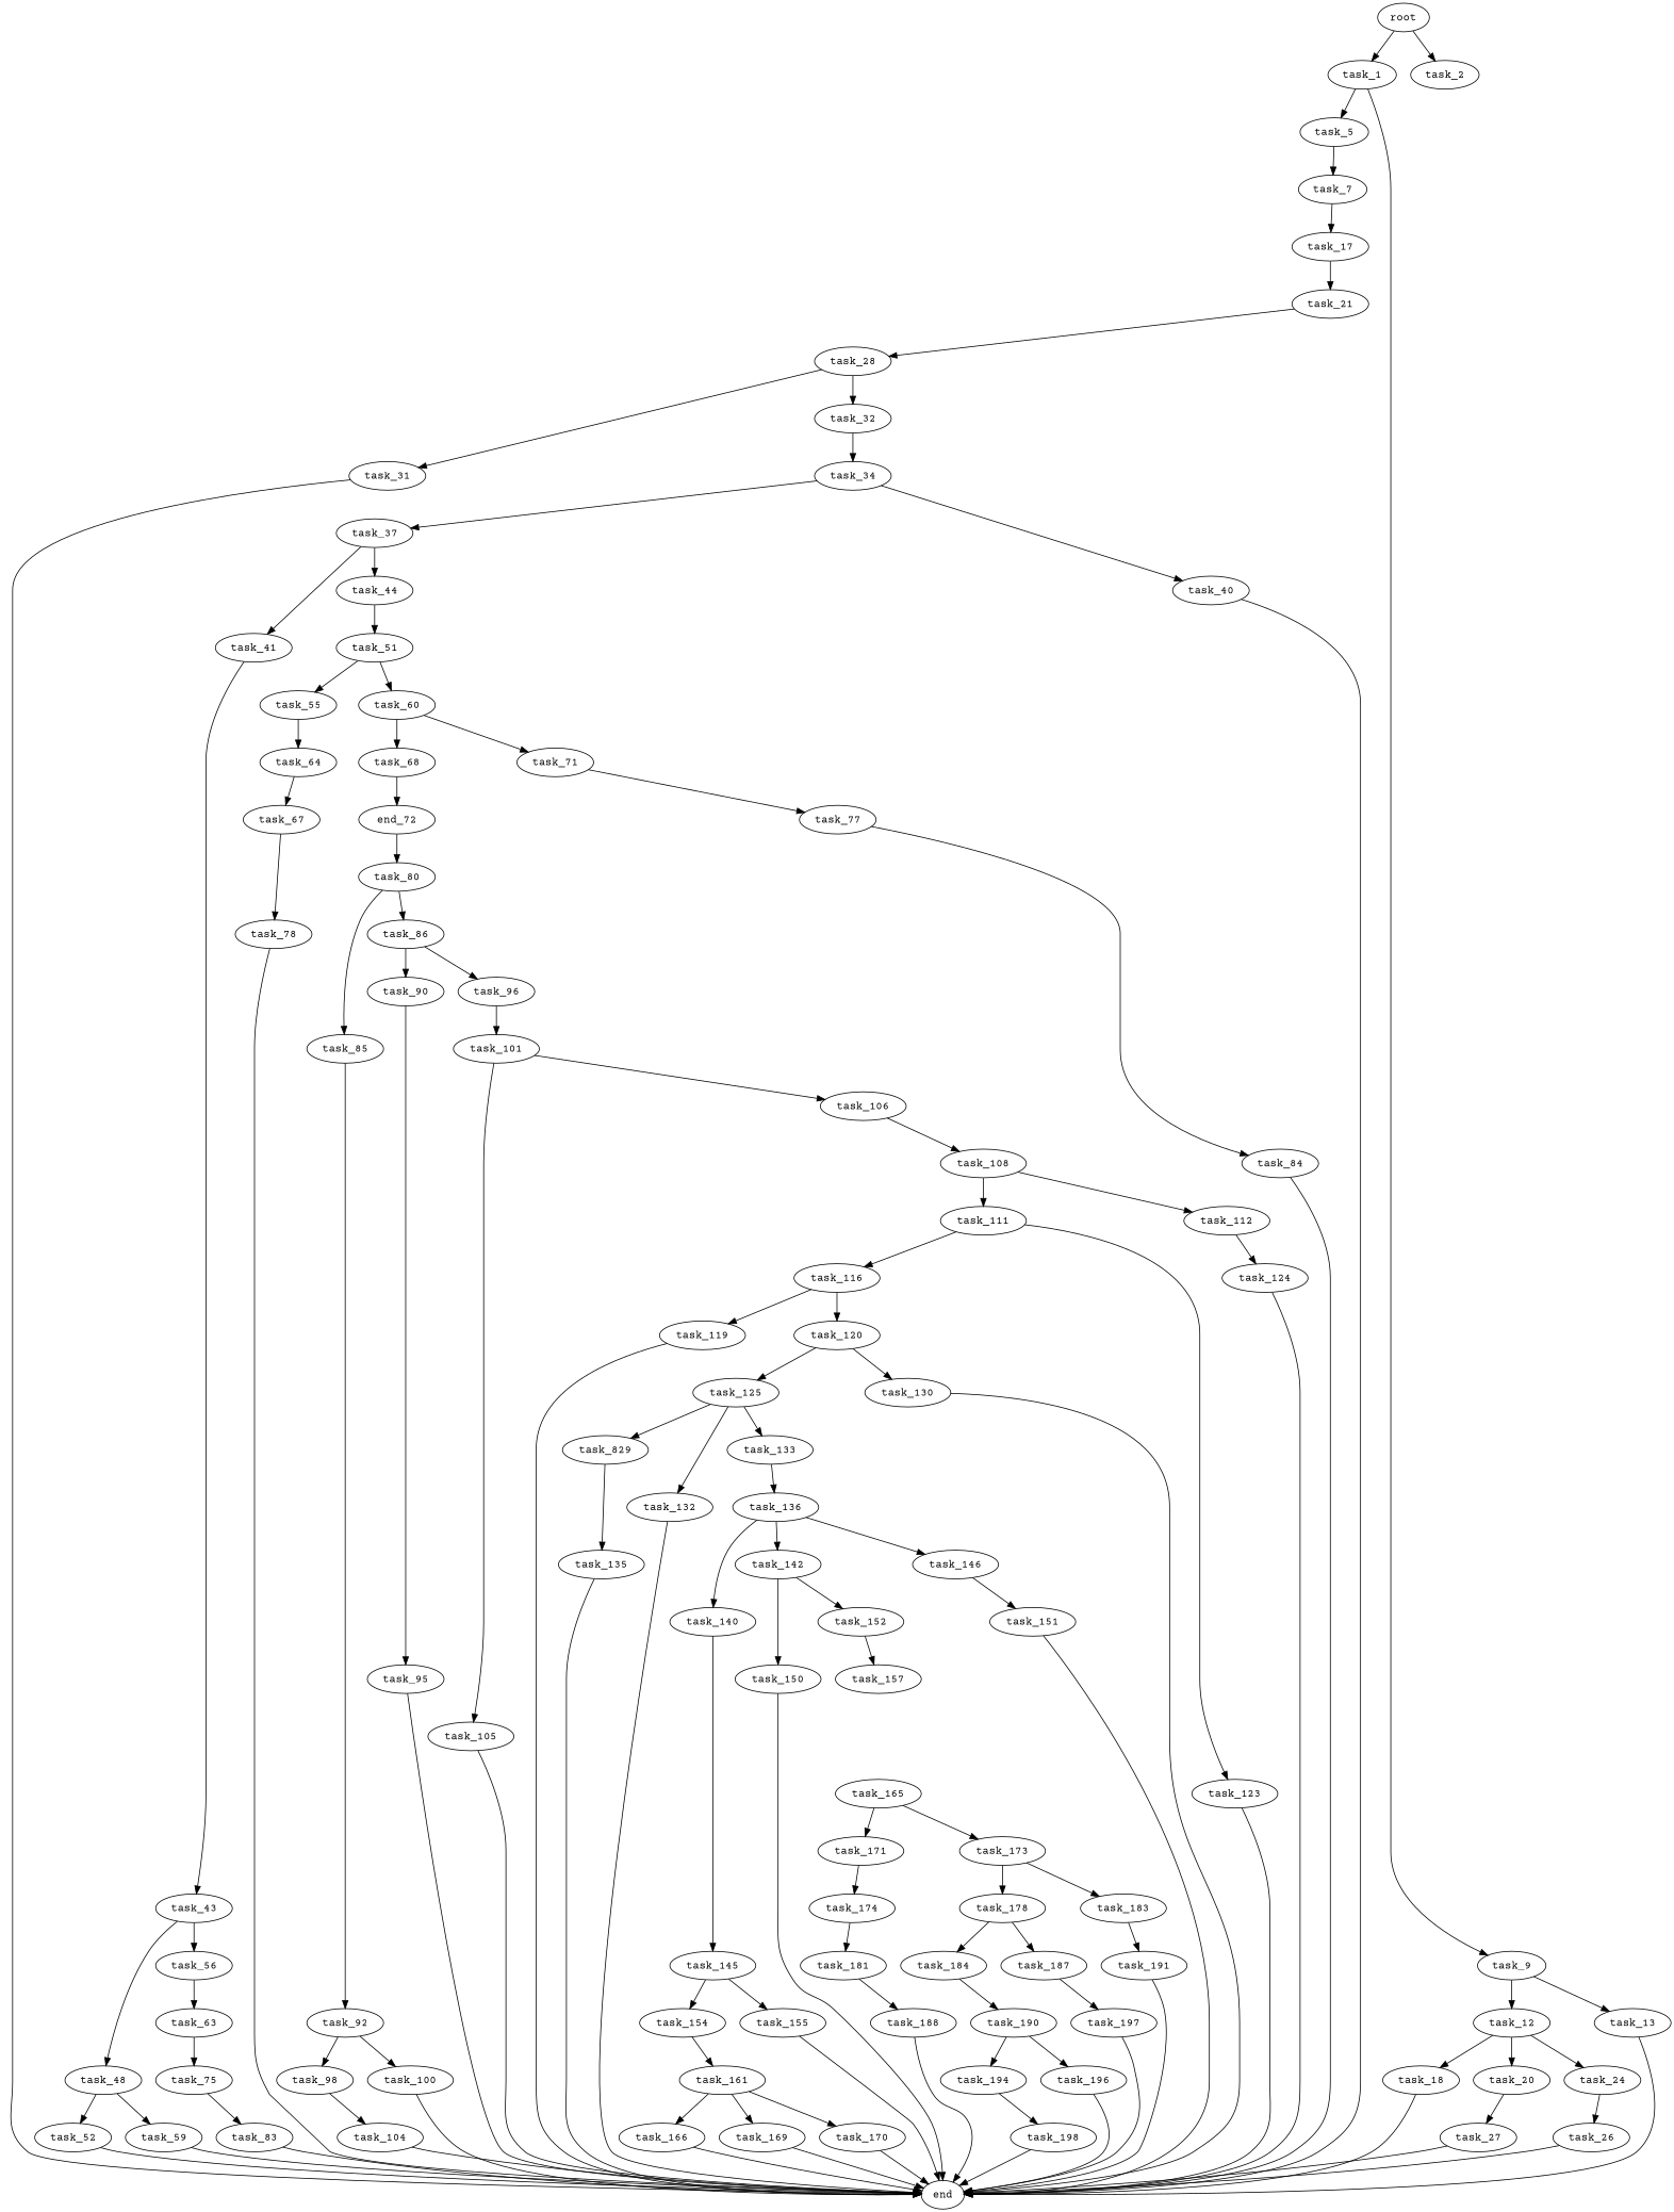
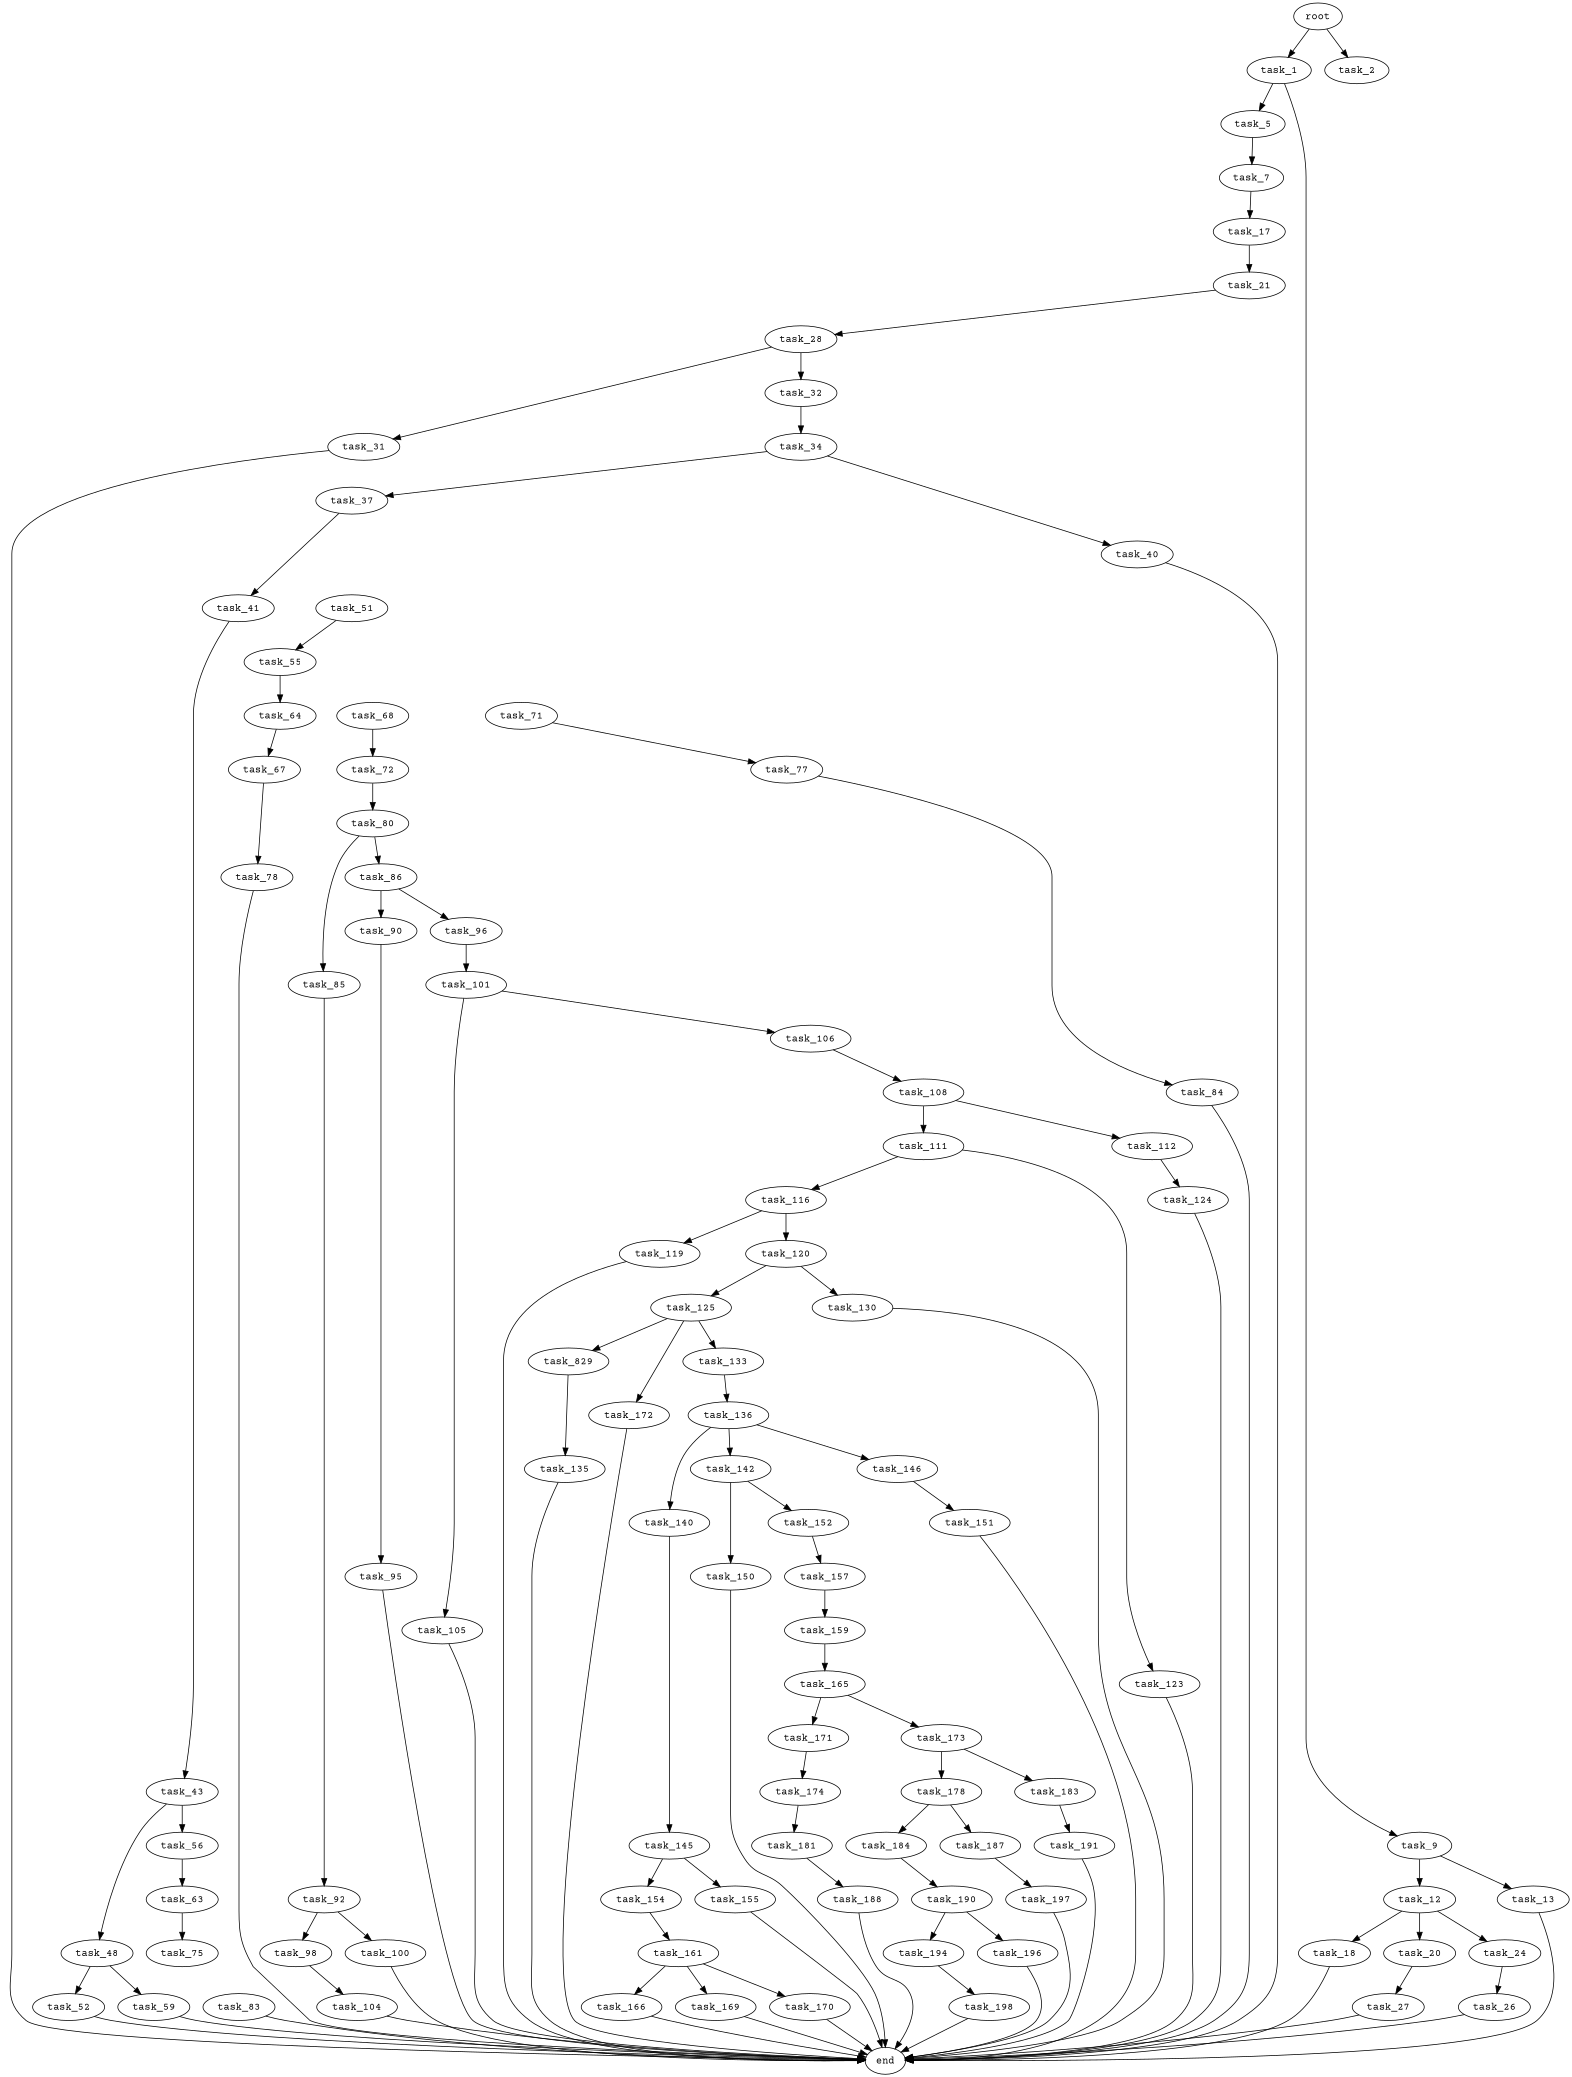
  digraph {
    fontname="Courier Prime"
    node [fontname="Courier Prime"]
    edge [fontname="Courier Prime"]
    root
    task_1
    task_2
    task_5
    task_9
    task_7
    task_12
    task_13
    task_17
    task_21
    task_18
    task_20
    task_24
    end
    task_27
    task_26
    task_28
    task_31
    task_32
    task_34
    task_37
    task_40
    task_41
-   task_44
    task_43
    task_51
    task_48
    task_56
    task_52
    task_59
    task_63
    task_55
-   task_60
    task_64
    task_68
    task_71
    task_67
    task_75
-   task_72 [label=end_72]
+   task_72
    task_77
    task_83
    task_78
    task_80
    task_84
    task_85
    task_86
    task_92
    task_90
    task_96
    task_98
    task_100
    task_95
    task_101
    task_104
    task_105
    task_106
    task_108
    task_111
    task_112
    task_116
    task_123
    task_124
    task_119
    task_120
    task_125
    task_130
    n67 [label=task_829]
-   task_132
+   task_132 [label=task_172]
    task_133
    task_135
    task_136
    task_140
    task_142
    task_146
    task_145
    task_150
    task_152
    task_151
    task_154
    task_155
    task_157
    task_161
+   task_159
    task_166
    task_169
    task_170
    task_165
    task_171
    task_173
    task_174
    task_178
    task_183
    task_181
    task_184
    task_187
    task_191
    task_188
    task_190
    task_197
    task_194
    task_196
    task_198
    root -> task_1
    root -> task_2
    task_1 -> task_5
    task_1 -> task_9
    task_5 -> task_7
    task_9 -> task_12
    task_9 -> task_13
    task_7 -> task_17
    task_12 -> task_18
    task_12 -> task_20
    task_12 -> task_24
    task_13 -> end
    task_17 -> task_21
    task_21 -> task_28
    task_18 -> end
    task_20 -> task_27
    task_24 -> task_26
    task_27 -> end
    task_26 -> end
    task_28 -> task_31
    task_28 -> task_32
    task_31 -> end
    task_32 -> task_34
    task_34 -> task_37
    task_34 -> task_40
    task_37 -> task_41
-   task_37 -> task_44
    task_40 -> end
    task_41 -> task_43
-   task_44 -> task_51
    task_43 -> task_48
    task_43 -> task_56
    task_51 -> task_55
-   task_51 -> task_60
    task_48 -> task_52
    task_48 -> task_59
    task_56 -> task_63
    task_52 -> end
    task_59 -> end
    task_63 -> task_75
    task_55 -> task_64
-   task_60 -> task_68
-   task_60 -> task_71
    task_64 -> task_67
    task_68 -> task_72
    task_71 -> task_77
    task_67 -> task_78
-   task_75 -> task_83
    task_72 -> task_80
    task_77 -> task_84
    task_83 -> end
    task_78 -> end
    task_80 -> task_85
    task_80 -> task_86
    task_84 -> end
    task_85 -> task_92
    task_86 -> task_90
    task_86 -> task_96
    task_92 -> task_98
    task_92 -> task_100
    task_90 -> task_95
    task_96 -> task_101
    task_98 -> task_104
    task_100 -> end
    task_95 -> end
    task_101 -> task_105
    task_101 -> task_106
    task_104 -> end
    task_105 -> end
    task_106 -> task_108
    task_108 -> task_111
    task_108 -> task_112
    task_111 -> task_116
    task_111 -> task_123
    task_112 -> task_124
    task_116 -> task_119
    task_116 -> task_120
    task_123 -> end
    task_124 -> end
    task_119 -> end
    task_120 -> task_125
    task_120 -> task_130
    task_125 -> n67
    task_125 -> task_132
    task_125 -> task_133
    task_130 -> end
    n67 -> task_135
    task_132 -> end
    task_133 -> task_136
    task_135 -> end
    task_136 -> task_140
    task_136 -> task_142
    task_136 -> task_146
    task_140 -> task_145
    task_142 -> task_150
    task_142 -> task_152
    task_146 -> task_151
    task_145 -> task_154
    task_145 -> task_155
    task_150 -> end
    task_152 -> task_157
    task_151 -> end
    task_154 -> task_161
    task_155 -> end
+   task_157 -> task_159
    task_161 -> task_166
    task_161 -> task_169
    task_161 -> task_170
+   task_159 -> task_165
    task_166 -> end
    task_169 -> end
    task_170 -> end
    task_165 -> task_171
    task_165 -> task_173
    task_171 -> task_174
    task_173 -> task_178
    task_173 -> task_183
    task_174 -> task_181
    task_178 -> task_184
    task_178 -> task_187
    task_183 -> task_191
    task_181 -> task_188
    task_184 -> task_190
    task_187 -> task_197
    task_191 -> end
    task_188 -> end
    task_190 -> task_194
    task_190 -> task_196
    task_197 -> end
    task_194 -> task_198
    task_196 -> end
    task_198 -> end
  }
